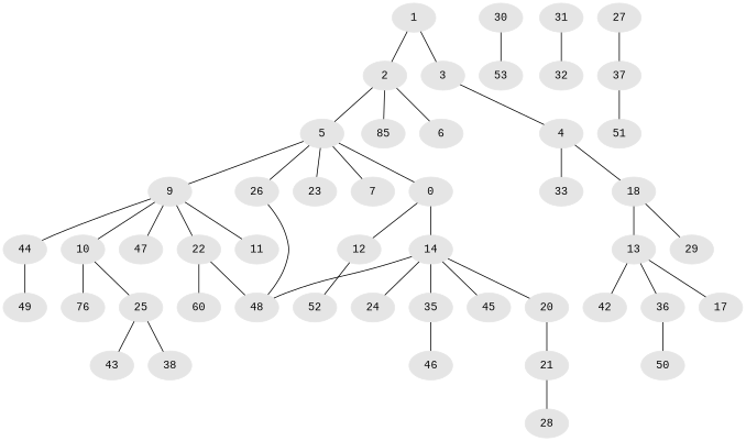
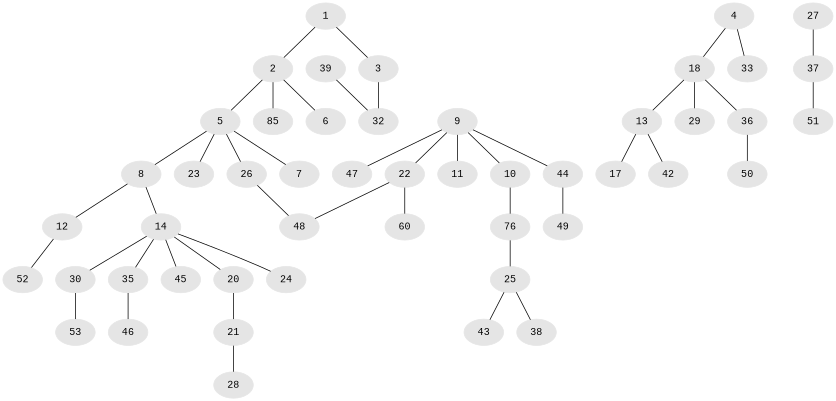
  graph {
    fontname="Liberation Mono"
    node [color=gray90 fontname="Liberation Mono" style=filled]
    edge [fontname="Liberation Mono"]
    1
    2
    3
    6
    5
    n6 [label=85]
    4
    7
-   8 [label=0]
+   8
    9
    23
    26
    18
    33
    13
    17
    42
    29
    36
    12
    14
    10
    11
    22
    44
    47
    48
    52
    20
    24
    30
    35
    45
    n34 [label=76]
    n35 [label=60]
    49
    25
-   31
+   31 [label=39]
    32
    21
    53
    46
    38
    43
    50
    28
    27
    37
    51
    1 -- 2
    1 -- 3
    2 -- 6
    2 -- 5
    2 -- n6
-   3 -- 4
+   3 -- 32
    5 -- 7
    5 -- 8
-   5 -- 9
    5 -- 23
    5 -- 26
    4 -- 18
    4 -- 33
    8 -- 12
    8 -- 14
    9 -- 10
    9 -- 11
    9 -- 22
    9 -- 44
    9 -- 47
    26 -- 48
    18 -- 13
    18 -- 29
-   13 -- 36
+   18 -- 36
    13 -- 17
    13 -- 42
    36 -- 50
    12 -- 52
    14 -- 20
    14 -- 24
-   14 -- 48
+   14 -- 30
    14 -- 35
    14 -- 45
    10 -- n34
    22 -- 48
    22 -- n35
    44 -- 49
    20 -- 21
    30 -- 53
    35 -- 46
-   10 -- 25
+   n34 -- 25
    25 -- 38
    25 -- 43
    31 -- 32
    21 -- 28
    27 -- 37
    37 -- 51
  }
